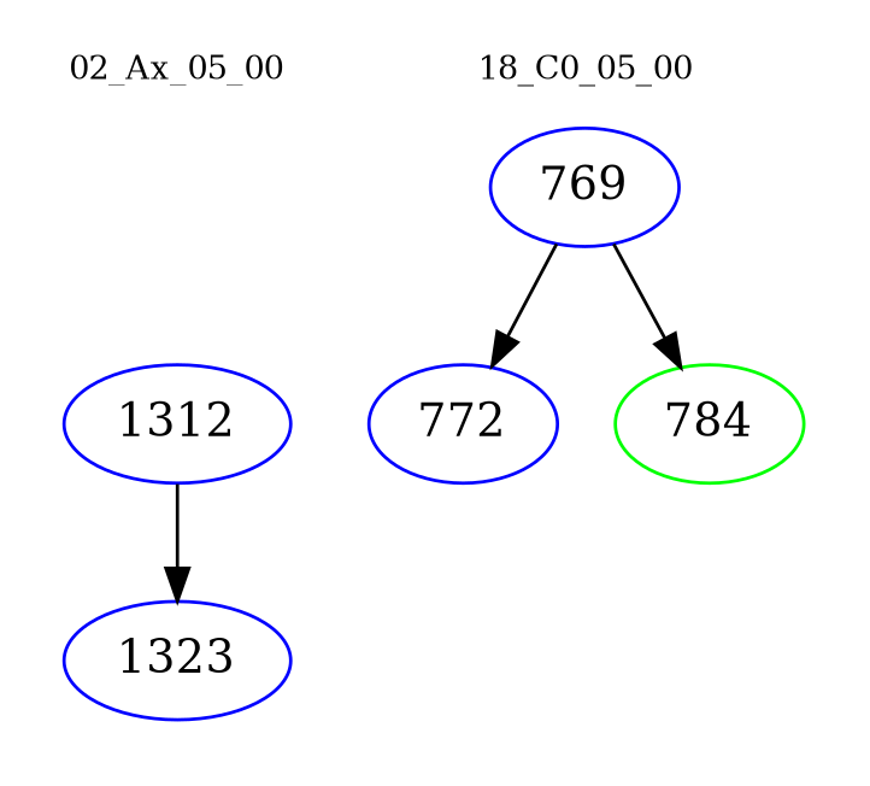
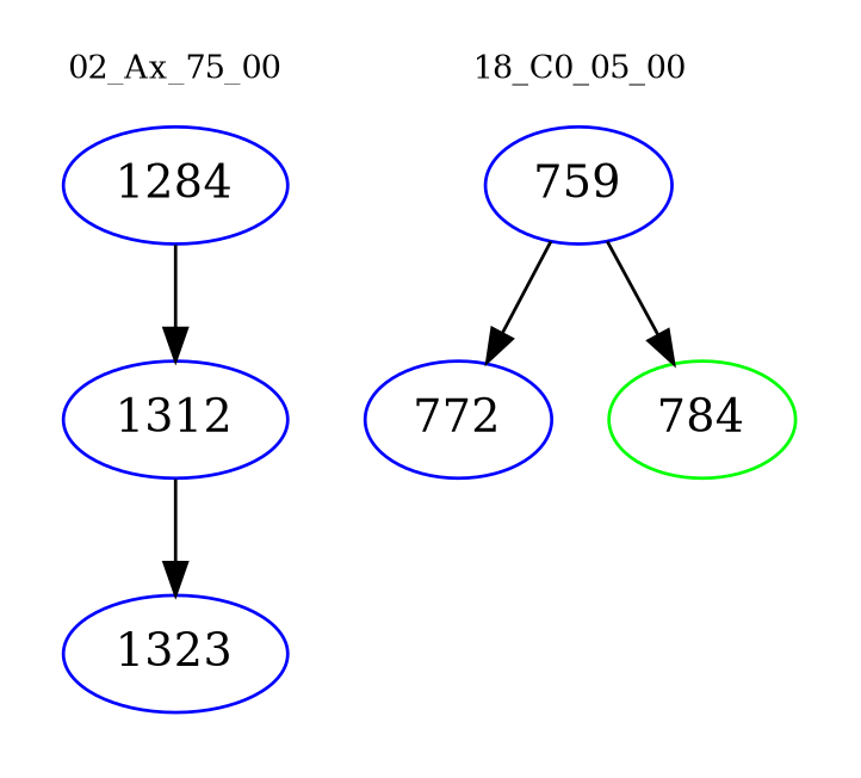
  digraph {
    node [color=blue]
    edge [color=black]
+   n1 [label=1284]
    n2 [label=1323]
    n3 [label=1312]
-   n4 [label=769]
+   n4 [label=759]
    n5 [label=772]
    n6 [color=green label=784]
    subgraph cluster_1 {
      color=white
      fontsize=10
-     label="02_Ax_05_00"
+     label="02_Ax_75_00"
+     n1
      n2
      n3
    }
    subgraph cluster_2 {
      color=white
      fontsize=10
      label="18_C0_05_00"
      n4
      n5
      n6
    }
+   n1 -> n3
    n3 -> n2
    n4 -> n5
    n4 -> n6
  }
